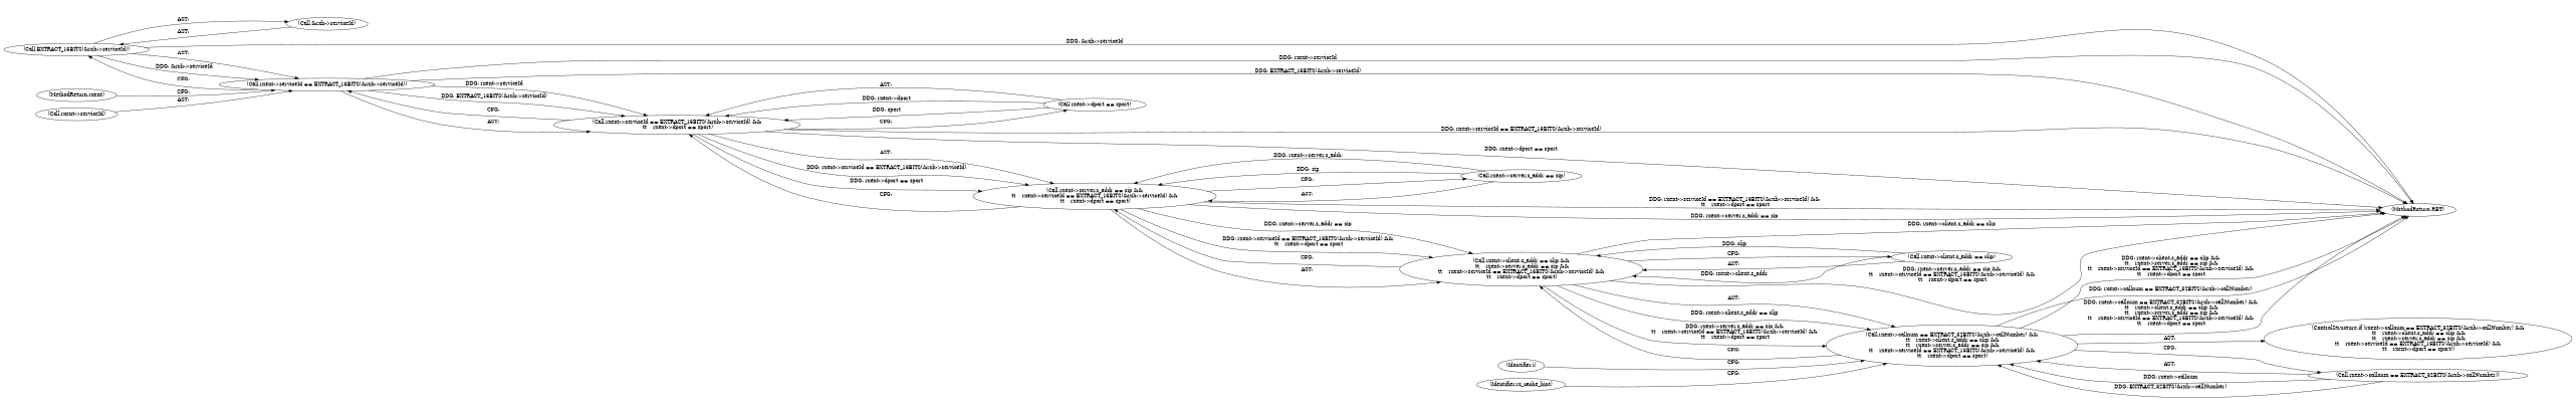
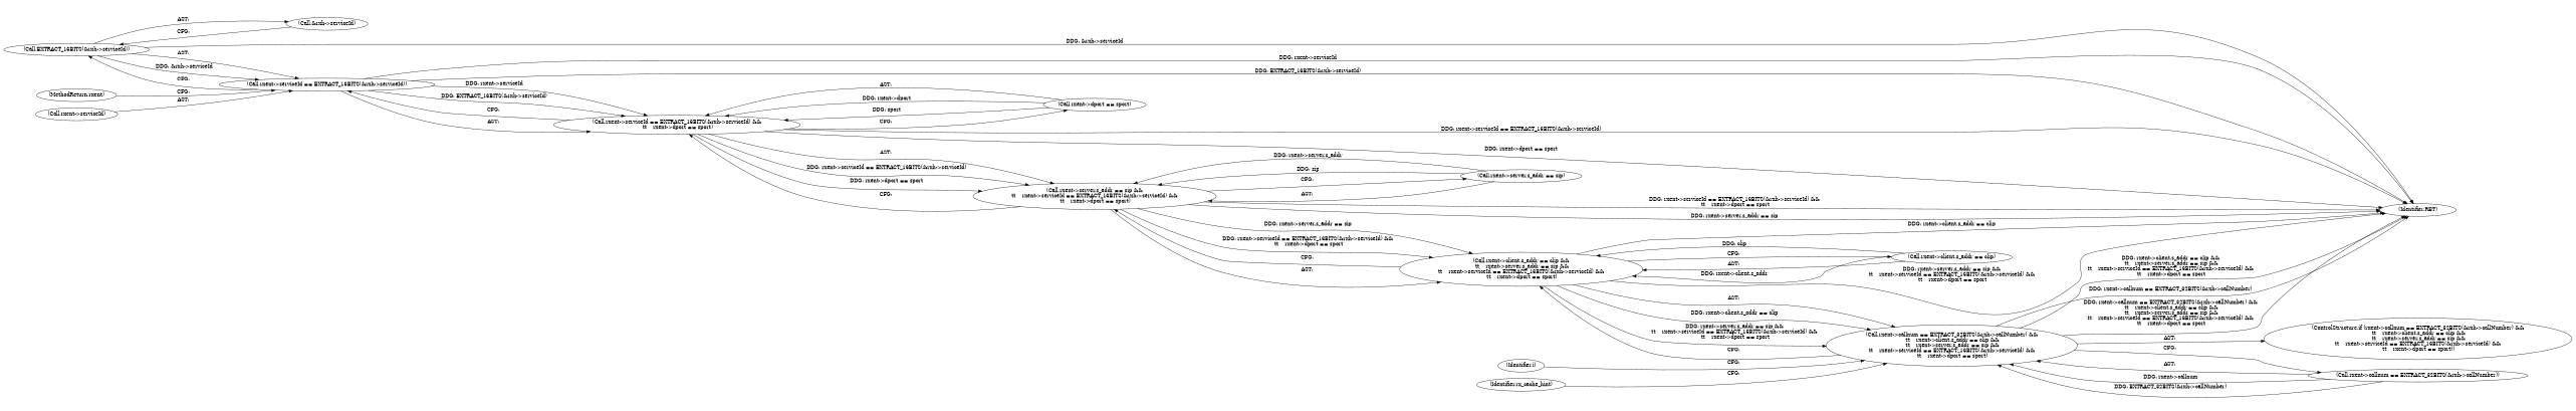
  digraph {
    rankdir=LR
    n1 [label="(Call,EXTRACT_16BITS(&rxh->serviceId))"]
    n2 [label="(Call,rxent->serviceId == EXTRACT_16BITS(&rxh->serviceId))"]
-   n3 [label="(MethodReturn,RET)"]
+   n3 [label="(Identifier,RET)"]
    n4 [label="(Call,&rxh->serviceId)"]
    n5 [label="(Call,rxent->serviceId == EXTRACT_16BITS(&rxh->serviceId) &&\n \t\t    rxent->dport == sport)"]
    n6 [label="(Call,rxent->server.s_addr == sip &&\n\t\t    rxent->serviceId == EXTRACT_16BITS(&rxh->serviceId) &&\n \t\t    rxent->dport == sport)"]
    n7 [label="(Call,rxent->dport == sport)"]
    n8 [label="(Call,rxent->client.s_addr == clip &&\n \t\t    rxent->server.s_addr == sip &&\n\t\t    rxent->serviceId == EXTRACT_16BITS(&rxh->serviceId) &&\n \t\t    rxent->dport == sport)"]
    n9 [label="(Call,rxent->server.s_addr == sip)"]
    n10 [label="(Call,rxent->callnum == EXTRACT_32BITS(&rxh->callNumber) &&\n \t\t    rxent->client.s_addr == clip &&\n \t\t    rxent->server.s_addr == sip &&\n\t\t    rxent->serviceId == EXTRACT_16BITS(&rxh->serviceId) &&\n \t\t    rxent->dport == sport)"]
    n11 [label="(Call,rxent->client.s_addr == clip)"]
    n12 [label="(ControlStructure,if (rxent->callnum == EXTRACT_32BITS(&rxh->callNumber) &&\n \t\t    rxent->client.s_addr == clip &&\n \t\t    rxent->server.s_addr == sip &&\n\t\t    rxent->serviceId == EXTRACT_16BITS(&rxh->serviceId) &&\n \t\t    rxent->dport == sport))"]
    n13 [label="(Call,rxent->callnum == EXTRACT_32BITS(&rxh->callNumber))"]
    n14 [label="(Call,rxent->serviceId)"]
    n15 [label="(Identifier,rx_cache_hint)"]
    n16 [label="(MethodReturn,rxent)"]
    n17 [label="(Identifier,i)"]
    n1 -> n2 [label="AST: "]
    n1 -> n2 [label="DDG: &rxh->serviceId"]
    n1 -> n3 [label="DDG: &rxh->serviceId"]
    n1 -> n4 [label="AST: "]
    n2 -> n1 [label="CFG: "]
    n2 -> n3 [label="DDG: rxent->serviceId"]
    n2 -> n3 [label="DDG: EXTRACT_16BITS(&rxh->serviceId)"]
    n2 -> n5 [label="AST: "]
    n2 -> n5 [label="DDG: rxent->serviceId"]
    n2 -> n5 [label="DDG: EXTRACT_16BITS(&rxh->serviceId)"]
-   n4 -> n1 [label="AST: "]
+   n4 -> n1 [label="CFG: "]
    n5 -> n2 [label="CFG: "]
    n5 -> n3 [label="DDG: rxent->serviceId == EXTRACT_16BITS(&rxh->serviceId)"]
    n5 -> n3 [label="DDG: rxent->dport == sport"]
    n5 -> n6 [label="AST: "]
    n5 -> n6 [label="DDG: rxent->serviceId == EXTRACT_16BITS(&rxh->serviceId)"]
    n5 -> n6 [label="DDG: rxent->dport == sport"]
    n5 -> n7 [label="CFG: "]
    n6 -> n3 [label="DDG: rxent->serviceId == EXTRACT_16BITS(&rxh->serviceId) &&\n \t\t    rxent->dport == sport"]
    n6 -> n3 [label="DDG: rxent->server.s_addr == sip"]
    n6 -> n5 [label="CFG: "]
    n6 -> n8 [label="AST: "]
    n6 -> n8 [label="DDG: rxent->server.s_addr == sip"]
    n6 -> n8 [label="DDG: rxent->serviceId == EXTRACT_16BITS(&rxh->serviceId) &&\n \t\t    rxent->dport == sport"]
    n6 -> n9 [label="CFG: "]
    n7 -> n5 [label="AST: "]
    n7 -> n5 [label="DDG: rxent->dport"]
    n7 -> n5 [label="DDG: sport"]
    n8 -> n3 [label="DDG: rxent->client.s_addr == clip"]
    n8 -> n3 [label="DDG: rxent->server.s_addr == sip &&\n\t\t    rxent->serviceId == EXTRACT_16BITS(&rxh->serviceId) &&\n \t\t    rxent->dport == sport"]
    n8 -> n6 [label="CFG: "]
    n8 -> n10 [label="AST: "]
    n8 -> n10 [label="DDG: rxent->client.s_addr == clip"]
    n8 -> n10 [label="DDG: rxent->server.s_addr == sip &&\n\t\t    rxent->serviceId == EXTRACT_16BITS(&rxh->serviceId) &&\n \t\t    rxent->dport == sport"]
    n8 -> n11 [label="CFG: "]
    n9 -> n6 [label="AST: "]
    n9 -> n6 [label="DDG: rxent->server.s_addr"]
    n9 -> n6 [label="DDG: sip"]
    n10 -> n3 [label="DDG: rxent->client.s_addr == clip &&\n \t\t    rxent->server.s_addr == sip &&\n\t\t    rxent->serviceId == EXTRACT_16BITS(&rxh->serviceId) &&\n \t\t    rxent->dport == sport"]
    n10 -> n3 [label="DDG: rxent->callnum == EXTRACT_32BITS(&rxh->callNumber)"]
    n10 -> n3 [label="DDG: rxent->callnum == EXTRACT_32BITS(&rxh->callNumber) &&\n \t\t    rxent->client.s_addr == clip &&\n \t\t    rxent->server.s_addr == sip &&\n\t\t    rxent->serviceId == EXTRACT_16BITS(&rxh->serviceId) &&\n \t\t    rxent->dport == sport"]
    n10 -> n8 [label="CFG: "]
    n10 -> n12 [label="AST: "]
    n10 -> n13 [label="CFG: "]
    n11 -> n8 [label="AST: "]
    n11 -> n8 [label="DDG: rxent->client.s_addr"]
    n11 -> n8 [label="DDG: clip"]
    n13 -> n10 [label="AST: "]
    n13 -> n10 [label="DDG: rxent->callnum"]
    n13 -> n10 [label="DDG: EXTRACT_32BITS(&rxh->callNumber)"]
    n14 -> n2 [label="AST: "]
    n15 -> n10 [label="CFG: "]
    n16 -> n2 [label="CFG: "]
    n17 -> n10 [label="CFG: "]
  }
